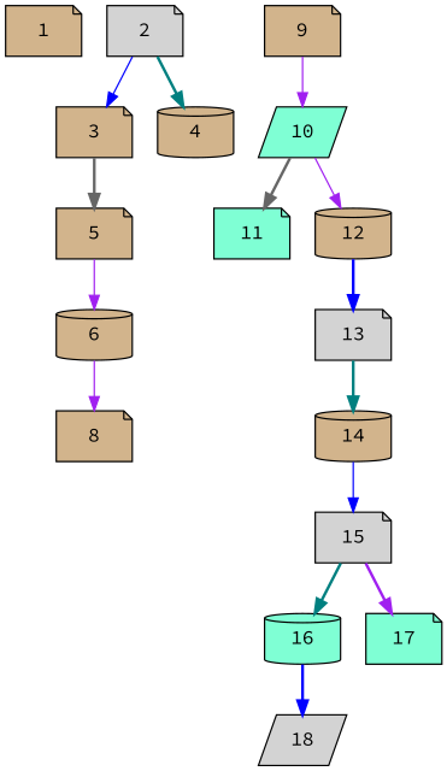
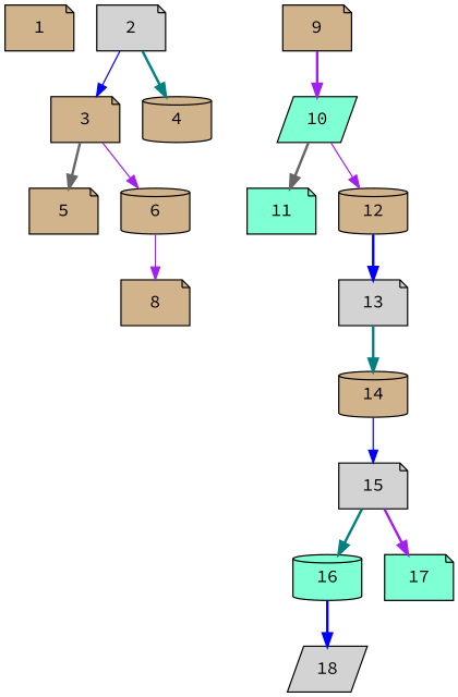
  digraph {
    fontname="Source Code Pro"
    node [alpha=0.06 fillcolor=tan fontname="Source Code Pro" shape=note style=filled]
    edge [color=purple fontname="Source Code Pro" style=bold]
    1 [expect_size=236815578646028]
    2 [alpha=0.08 expect_size=90791516070477824 fillcolor=lightgrey]
    3 [alpha=0.15 expect_size=1691499155005898752]
    4 [alpha=0.14 expect_size=308857165700019 shape=cylinder]
    5 [alpha=0.16 expect_size=3509964546481514]
    6 [alpha=0.10 expect_size=74189339315142656 shape=cylinder]
    8 [alpha=0.12 expect_size=3063680919232577536]
    9 [alpha=0.01 expect_size=3355357133150355456]
    10 [alpha=0.18 expect_size=43832381304931 fillcolor=aquamarine shape=parallelogram]
    11 [alpha=0.13 expect_size=2044427878875908 fillcolor=aquamarine]
    12 [alpha=0.18 expect_size=18204672427259700 shape=cylinder]
    13 [alpha=0.12 expect_size=11677150277355218 fillcolor=lightgrey]
    14 [expect_size=3653402462519296000 shape=cylinder]
    15 [alpha=0.13 expect_size=3827368609270951 fillcolor=lightgrey]
    16 [alpha=0.10 expect_size=4439095036621937 fillcolor=aquamarine shape=cylinder]
    17 [alpha=0.01 expect_size=2997303499437375488 fillcolor=aquamarine]
    18 [alpha=0.11 expect_size=11392034682855326 fillcolor=lightgrey shape=parallelogram]
    2 -> 3 [color=blue style=solid]
    2 -> 4 [color=teal]
    3 -> 5 [color=gray40]
-   5 -> 6 [style=solid]
+   3 -> 6 [style=solid]
    6 -> 8 [style=solid]
-   9 -> 10 [style=solid]
+   9 -> 10
    10 -> 11 [color=gray40]
    10 -> 12 [style=solid]
    12 -> 13 [color=blue]
    13 -> 14 [color=teal]
    14 -> 15 [color=blue style=solid]
    15 -> 16 [color=teal]
    15 -> 17
    16 -> 18 [color=blue]
  }
